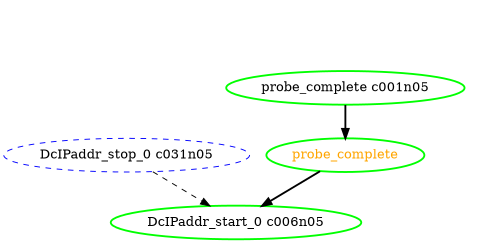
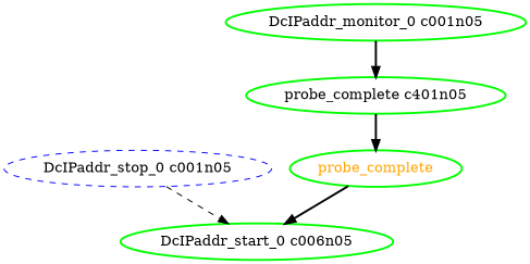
  digraph {
    node [color=green fontcolor=black style=bold]
    edge [style=bold]
    probe_complete [fontcolor=orange]
    n2 [label="DcIPaddr_start_0 c006n05"]
-   "probe_complete c001n05"
-   "DcIPaddr_stop_0 c001n05" [color=blue style=dashed label="DcIPaddr_stop_0 c031n05"]
+   "probe_complete c001n05" [label="probe_complete c401n05"]
+   "DcIPaddr_monitor_0 c001n05"
+   "DcIPaddr_stop_0 c001n05" [color=blue style=dashed]
    probe_complete -> n2
    "probe_complete c001n05" -> probe_complete
+   "DcIPaddr_monitor_0 c001n05" -> "probe_complete c001n05"
    "DcIPaddr_stop_0 c001n05" -> n2 [style=dashed]
  }
